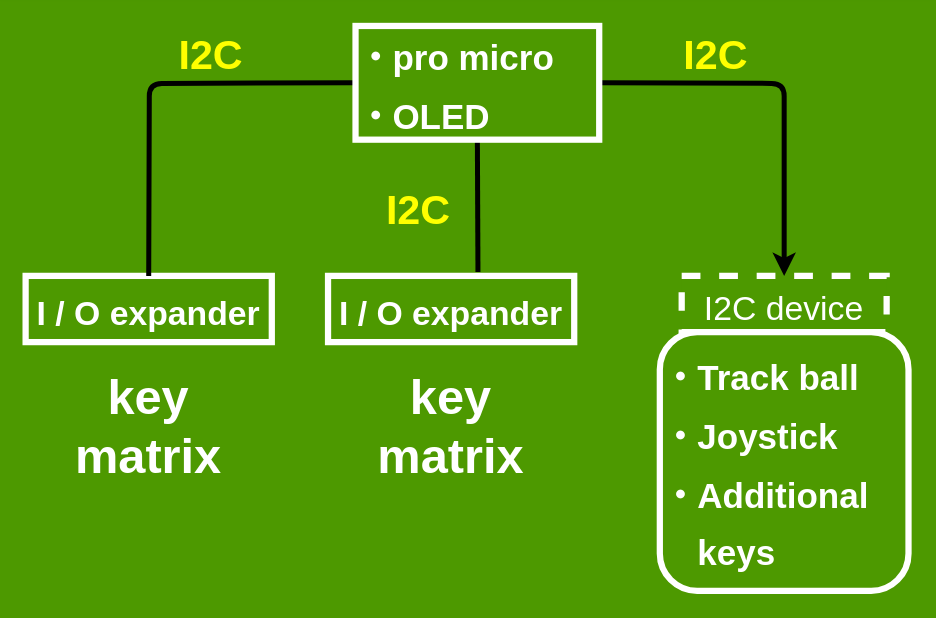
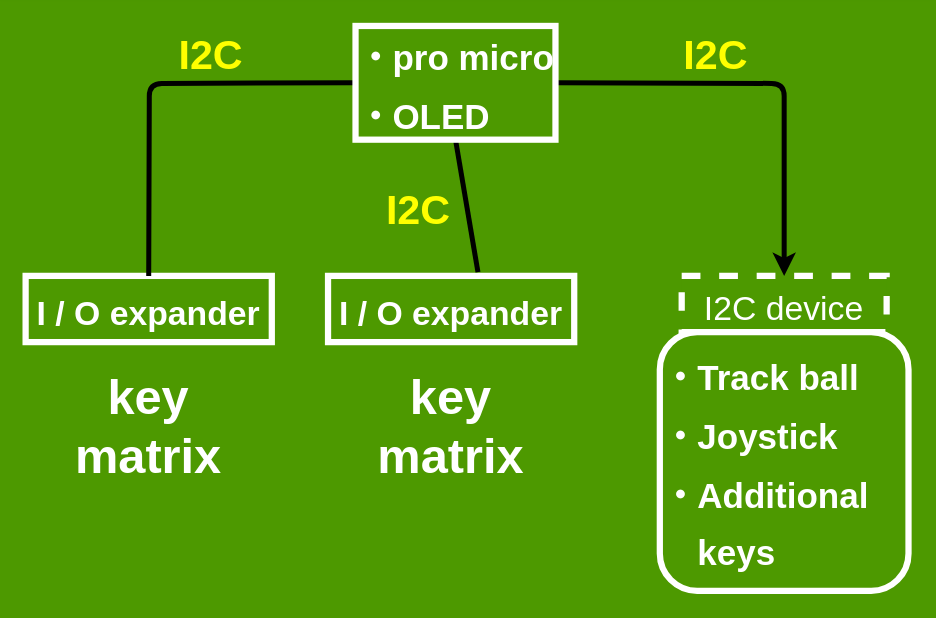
  <mxCell id="0" />
  <mxCell id="1" parent="0" />
  <mxCell id="2" value="" style="shape=image;html=1;verticalAlign=top;verticalLabelPosition=bottom;labelBackgroundColor=#ffffff;imageAspect=0;aspect=fixed;image=https://cdn3.iconfinder.com/data/icons/streamline-icon-set-free-pack/48/Streamline-38-128.png;fontSize=39;" vertex="1" parent="1"><mxGeometry x="38" y="260" width="161" height="161" as="geometry" /></mxCell>
  <mxCell id="3" value="&lt;b&gt;&lt;font color=&quot;#ffffff&quot;&gt;key matrix&lt;/font&gt;&lt;/b&gt;" style="text;html=1;strokeColor=none;fillColor=none;align=center;verticalAlign=middle;whiteSpace=wrap;rounded=0;fontSize=39;" vertex="1" parent="1"><mxGeometry x="29" y="298.5" width="179" height="84" as="geometry" /></mxCell>
  <mxCell id="4" value="&lt;font color=&quot;#ffffff&quot; size=&quot;1&quot;&gt;&lt;b style=&quot;font-size: 27px&quot;&gt;I / O expander&lt;/b&gt;&lt;/font&gt;" style="text;html=1;strokeColor=#FFFFFF;fillColor=#4D9900;align=center;verticalAlign=middle;whiteSpace=wrap;rounded=0;fontSize=39;strokeWidth=5;" vertex="1" parent="1"><mxGeometry x="20" y="220" width="197" height="53" as="geometry" /></mxCell>
  <mxCell id="5" value="" style="shape=image;html=1;verticalAlign=top;verticalLabelPosition=bottom;labelBackgroundColor=#ffffff;imageAspect=0;aspect=fixed;image=https://cdn3.iconfinder.com/data/icons/streamline-icon-set-free-pack/48/Streamline-38-128.png;fontSize=39;" vertex="1" parent="1"><mxGeometry x="280" y="260" width="161" height="161" as="geometry" /></mxCell>
  <mxCell id="6" value="&lt;b&gt;&lt;font color=&quot;#ffffff&quot;&gt;key matrix&lt;/font&gt;&lt;/b&gt;" style="text;html=1;strokeColor=none;fillColor=none;align=center;verticalAlign=middle;whiteSpace=wrap;rounded=0;fontSize=39;" vertex="1" parent="1"><mxGeometry x="271" y="298.5" width="179" height="84" as="geometry" /></mxCell>
  <mxCell id="7" value="&lt;font color=&quot;#ffffff&quot; size=&quot;1&quot;&gt;&lt;b style=&quot;font-size: 27px&quot;&gt;I / O expander&lt;/b&gt;&lt;/font&gt;" style="text;html=1;strokeColor=#FFFFFF;fillColor=#4D9900;align=center;verticalAlign=middle;whiteSpace=wrap;rounded=0;fontSize=39;strokeWidth=5;" vertex="1" parent="1"><mxGeometry x="262" y="220" width="197" height="53" as="geometry" /></mxCell>
  <mxCell id="8" value="&lt;font style=&quot;font-size: 27px&quot; color=&quot;#ffffff&quot;&gt;I2C device&lt;/font&gt;" style="rounded=0;whiteSpace=wrap;html=1;strokeColor=#FFFFFF;strokeWidth=5;fillColor=#4D9900;fontSize=39;dashed=1;" vertex="1" parent="1"><mxGeometry x="545" y="220" width="164" height="45" as="geometry" /></mxCell>
  <mxCell id="9" value="&lt;b&gt;&lt;font color=&quot;#ffffff&quot;&gt;&lt;span style=&quot;font-size: 28px&quot;&gt;・Track ball&lt;/span&gt;&lt;br&gt;&lt;span style=&quot;font-size: 28px&quot;&gt;・Joystick&lt;/span&gt;&lt;br&gt;&lt;span style=&quot;font-size: 28px&quot;&gt;・Additional 　keys&lt;/span&gt;&lt;/font&gt;&lt;/b&gt;" style="whiteSpace=wrap;html=1;strokeColor=#FFFFFF;strokeWidth=5;fillColor=#4D9900;fontSize=39;align=left;rounded=1;" vertex="1" parent="1"><mxGeometry x="527.5" y="265" width="199" height="207" as="geometry" /></mxCell>
  <mxCell id="10" value="" style="endArrow=none;html=1;fontSize=39;entryX=0.5;entryY=0;entryDx=0;entryDy=0;exitX=0;exitY=0.5;exitDx=0;exitDy=0;strokeWidth=4;" edge="1" parent="1" source="13" target="4"><mxGeometry width="50" height="50" relative="1" as="geometry"><mxPoint x="18" y="545" as="sourcePoint" /><mxPoint x="68" y="495" as="targetPoint" /><Array as="points"><mxPoint x="119" y="66" /></Array></mxGeometry></mxCell>
  <mxCell id="11" value="" style="endArrow=classic;html=1;fontSize=39;entryX=0.5;entryY=0;entryDx=0;entryDy=0;exitX=1;exitY=0.5;exitDx=0;exitDy=0;strokeWidth=4;" edge="1" parent="1" source="13" target="8"><mxGeometry width="50" height="50" relative="1" as="geometry"><mxPoint x="486" y="48" as="sourcePoint" /><mxPoint x="321" y="202" as="targetPoint" /><Array as="points"><mxPoint x="627" y="66" /></Array></mxGeometry></mxCell>
  <mxCell id="12" value="" style="endArrow=none;html=1;strokeWidth=4;fontSize=39;entryX=0.5;entryY=1;entryDx=0;entryDy=0;exitX=0.609;exitY=-0.057;exitDx=0;exitDy=0;exitPerimeter=0;" edge="1" parent="1" source="7" target="13"><mxGeometry width="50" height="50" relative="1" as="geometry"><mxPoint x="348" y="197" as="sourcePoint" /><mxPoint x="398" y="147" as="targetPoint" /></mxGeometry></mxCell>
- <mxCell id="13" value="&lt;b&gt;&lt;font color=&quot;#ffffff&quot;&gt;&lt;span style=&quot;font-size: 28px&quot;&gt;・pro micro&lt;/span&gt;&lt;br&gt;&lt;span style=&quot;font-size: 28px&quot;&gt;・OLED&lt;/span&gt;&lt;/font&gt;&lt;/b&gt;" style="rounded=0;whiteSpace=wrap;html=1;strokeColor=#FFFFFF;strokeWidth=5;fillColor=#4D9900;fontSize=39;align=left;" vertex="1" parent="1"><mxGeometry x="284" y="20" width="195" height="91" as="geometry" /></mxCell>
+ <mxCell id="13" value="&lt;b&gt;&lt;font color=&quot;#ffffff&quot;&gt;&lt;span style=&quot;font-size: 28px&quot;&gt;・pro micro&lt;/span&gt;&lt;br&gt;&lt;span style=&quot;font-size: 28px&quot;&gt;・OLED&lt;/span&gt;&lt;/font&gt;&lt;/b&gt;" style="rounded=0;whiteSpace=wrap;html=1;strokeColor=#FFFFFF;strokeWidth=5;fillColor=#4D9900;fontSize=39;align=left;" vertex="1" parent="1"><mxGeometry x="284" y="20" width="160" height="91" as="geometry" /></mxCell>
  <mxCell id="14" value="&lt;b&gt;&lt;font style=&quot;font-size: 33px&quot; color=&quot;#ffff00&quot;&gt;I2C&lt;/font&gt;&lt;/b&gt;" style="text;html=1;strokeColor=none;fillColor=none;align=center;verticalAlign=middle;whiteSpace=wrap;rounded=0;fontSize=39;" vertex="1" parent="1"><mxGeometry x="129" y="24.5" width="79" height="35" as="geometry" /></mxCell>
  <mxCell id="15" value="&lt;b&gt;&lt;font style=&quot;font-size: 33px&quot; color=&quot;#ffff00&quot;&gt;I2C&lt;/font&gt;&lt;/b&gt;" style="text;html=1;strokeColor=none;fillColor=none;align=center;verticalAlign=middle;whiteSpace=wrap;rounded=0;fontSize=39;" vertex="1" parent="1"><mxGeometry x="295" y="148" width="79" height="35" as="geometry" /></mxCell>
  <mxCell id="16" value="&lt;b&gt;&lt;font style=&quot;font-size: 33px&quot; color=&quot;#ffff00&quot;&gt;I2C&lt;/font&gt;&lt;/b&gt;" style="text;html=1;strokeColor=none;fillColor=none;align=center;verticalAlign=middle;whiteSpace=wrap;rounded=0;fontSize=39;" vertex="1" parent="1"><mxGeometry x="533" y="24.5" width="79" height="35" as="geometry" /></mxCell>
